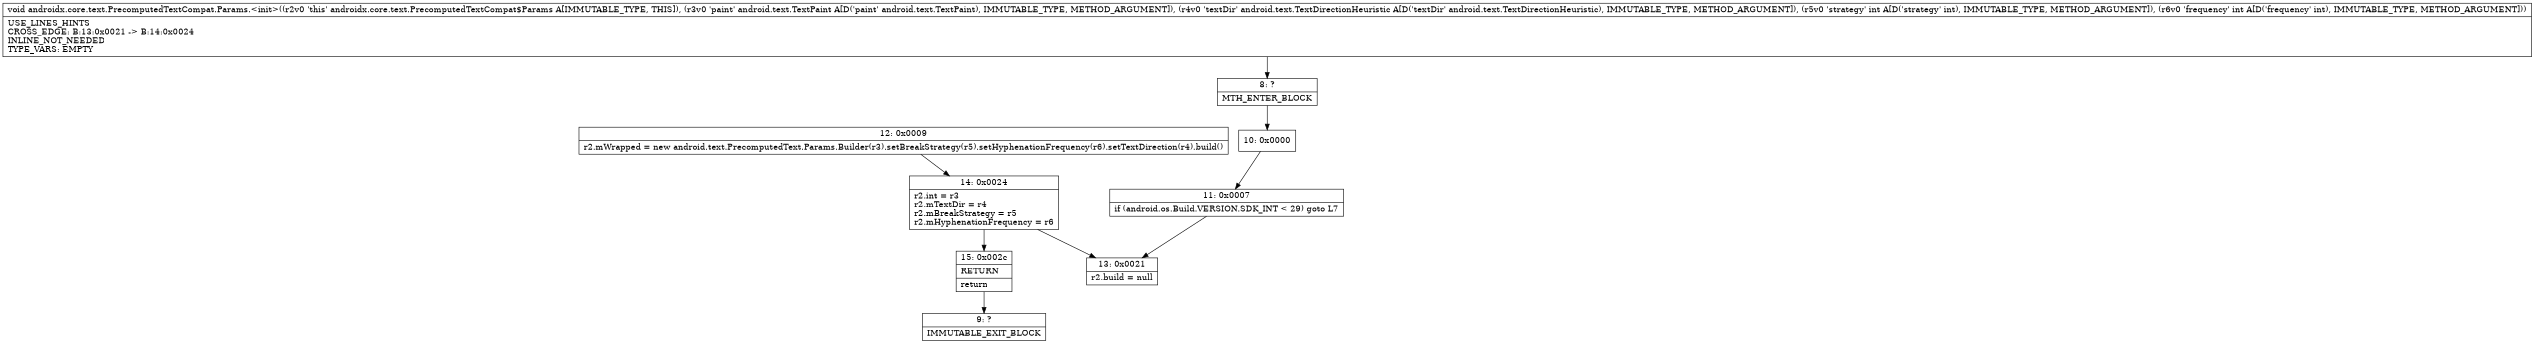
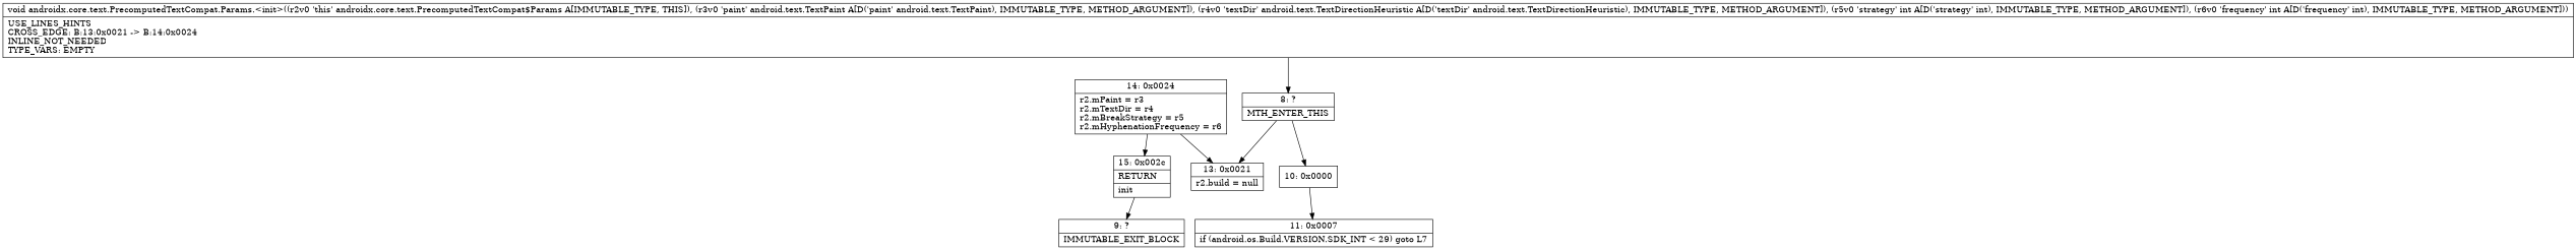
  digraph {
    node [shape=record]
-   n1 [label="{8\:\ ?|MTH_ENTER_BLOCK\l}"]
+   n1 [label="{8\:\ ?|MTH_ENTER_THIS\l}"]
    n2 [label="{10\:\ 0x0000}"]
    n3 [label="{11\:\ 0x0007|if (android.os.Build.VERSION.SDK_INT \< 29) goto L7\l}"]
    n4 [label="{13\:\ 0x0021|r2.build = null\l}"]
-   n5 [label="{12\:\ 0x0009|r2.mWrapped = new android.text.PrecomputedText.Params.Builder(r3).setBreakStrategy(r5).setHyphenationFrequency(r6).setTextDirection(r4).build()\l}"]
-   n6 [label="{14\:\ 0x0024|r2.int = r3\lr2.mTextDir = r4\lr2.mBreakStrategy = r5\lr2.mHyphenationFrequency = r6\l}"]
-   n7 [label="{15\:\ 0x002c|RETURN\l|return\l}"]
+   n6 [label="{14\:\ 0x0024|r2.mPaint = r3\lr2.mTextDir = r4\lr2.mBreakStrategy = r5\lr2.mHyphenationFrequency = r6\l}"]
+   n7 [label="{15\:\ 0x002c|RETURN\l|init\l}"]
    n8 [label="{9\:\ ?|IMMUTABLE_EXIT_BLOCK\l}"]
    n9 [label="{void androidx.core.text.PrecomputedTextCompat.Params.\<init\>((r2v0 'this' androidx.core.text.PrecomputedTextCompat$Params A[IMMUTABLE_TYPE, THIS]), (r3v0 'paint' android.text.TextPaint A[D('paint' android.text.TextPaint), IMMUTABLE_TYPE, METHOD_ARGUMENT]), (r4v0 'textDir' android.text.TextDirectionHeuristic A[D('textDir' android.text.TextDirectionHeuristic), IMMUTABLE_TYPE, METHOD_ARGUMENT]), (r5v0 'strategy' int A[D('strategy' int), IMMUTABLE_TYPE, METHOD_ARGUMENT]), (r6v0 'frequency' int A[D('frequency' int), IMMUTABLE_TYPE, METHOD_ARGUMENT]))  | USE_LINES_HINTS\lCROSS_EDGE: B:13:0x0021 \-\> B:14:0x0024\lINLINE_NOT_NEEDED\lTYPE_VARS: EMPTY\l}"]
    n1 -> n2
    n2 -> n3
-   n3 -> n4
-   n5 -> n6
+   n1 -> n4
    n6 -> n4
    n6 -> n7
    n7 -> n8
    n9 -> n1
  }
